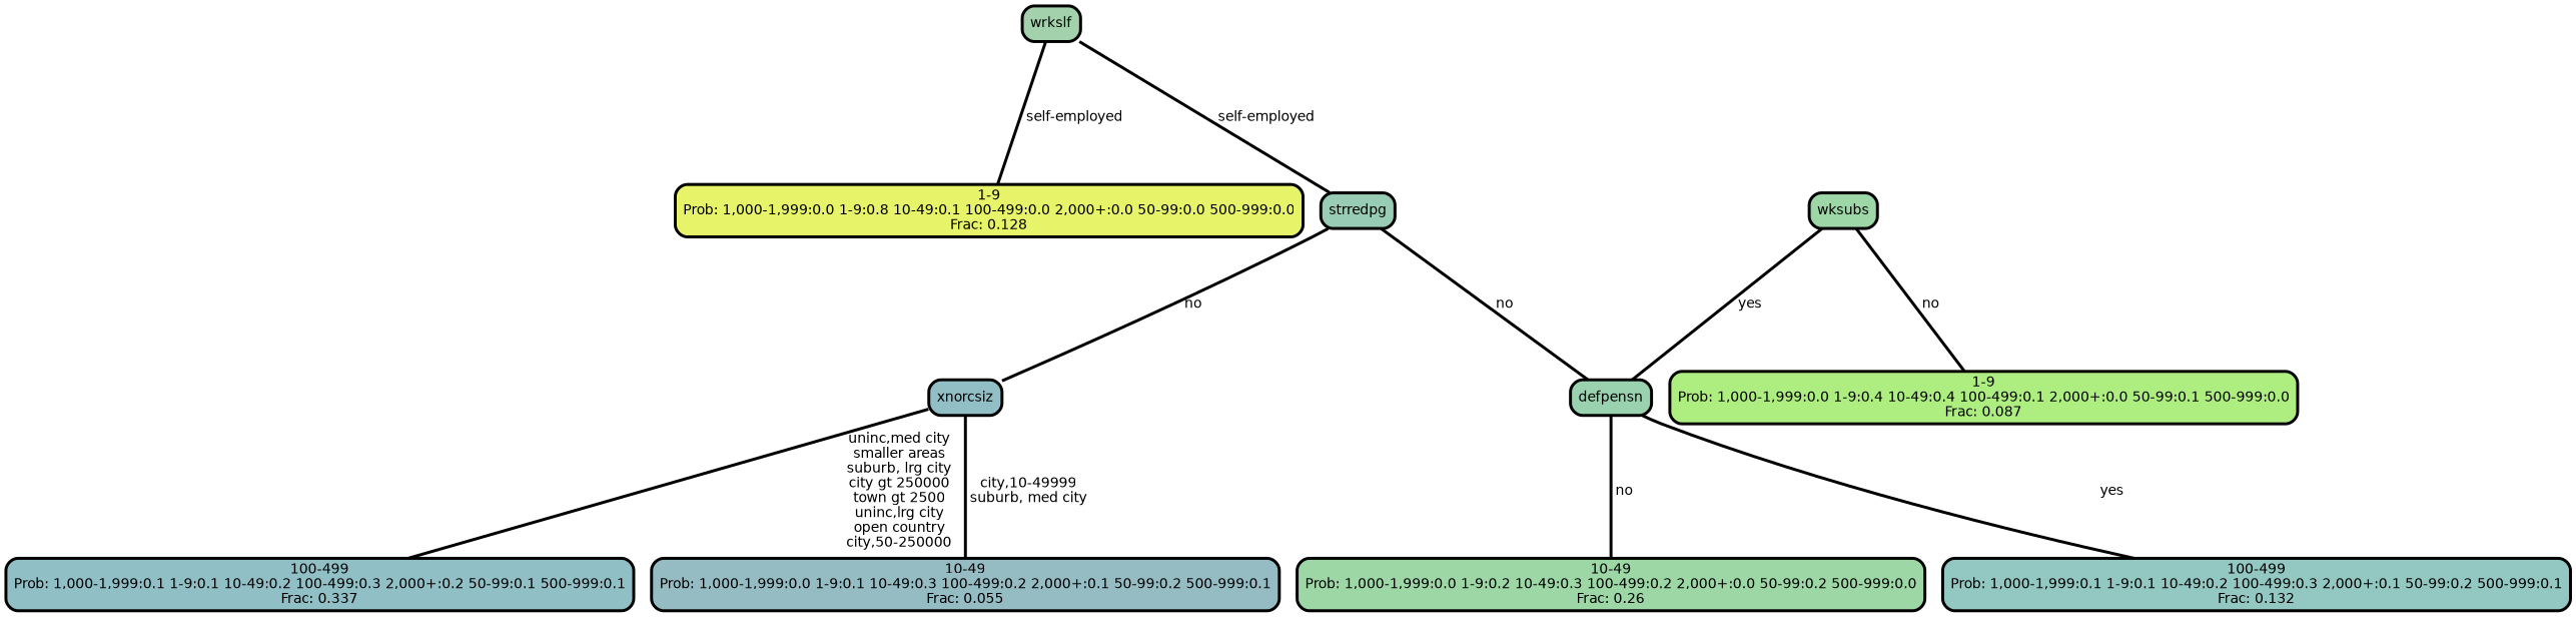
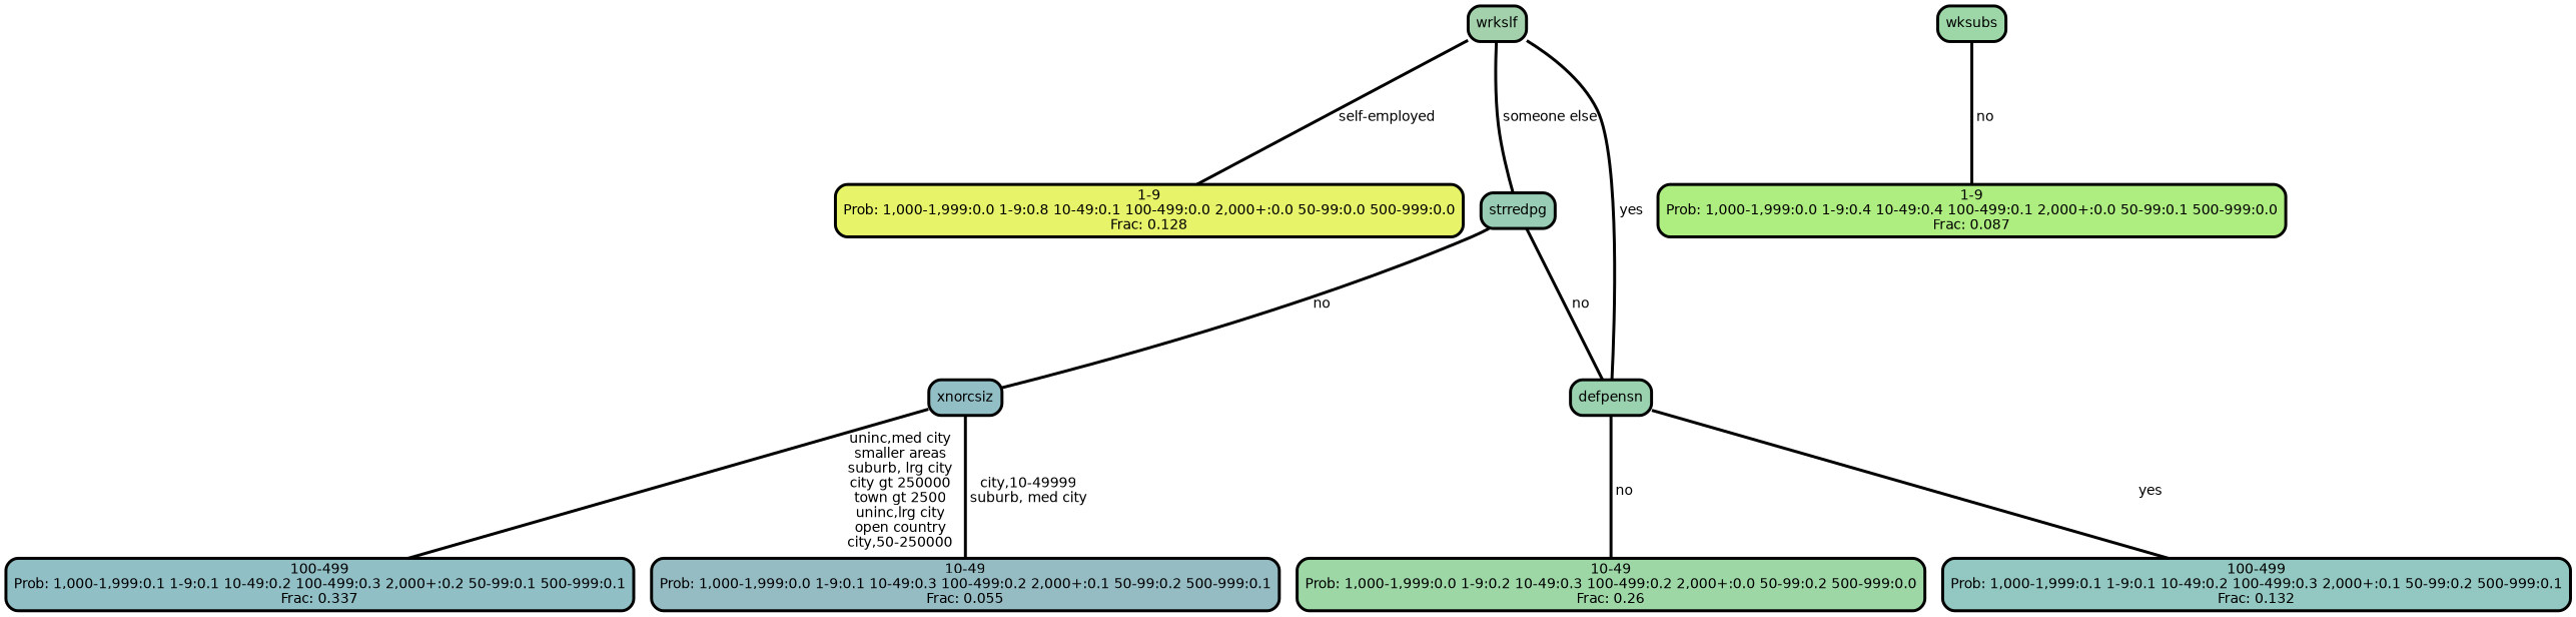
  graph {
    ranksep="0 equally"
    splines=straight
    node [color=black fontcolor=black fontname=helvetica penwidth=3 shape=box style="filled, rounded"]
    edge [color=black fontname=helvetica penwidth=3]
    n1 [fillcolor="#e7f369" label="1-9\nProb: 1,000-1,999:0.0 1-9:0.8 10-49:0.1 100-499:0.0 2,000+:0.0 50-99:0.0 500-999:0.0\nFrac: 0.128"]
    n2 [fillcolor="#a2d1ab" label=wrkslf]
    n3 [fillcolor="#98ccb4" label=strredpg]
    n4 [fillcolor="#9ad1af" label=defpensn]
    n5 [fillcolor="#92bfc5" label=xnorcsiz]
    n6 [fillcolor="#aeee81" label="1-9\nProb: 1,000-1,999:0.0 1-9:0.4 10-49:0.4 100-499:0.1 2,000+:0.0 50-99:0.1 500-999:0.0\nFrac: 0.087"]
    n7 [fillcolor="#9dd7a7" label=wksubs]
    n8 [fillcolor="#9dd7a6" label="10-49\nProb: 1,000-1,999:0.0 1-9:0.2 10-49:0.3 100-499:0.2 2,000+:0.0 50-99:0.2 500-999:0.0\nFrac: 0.26"]
    n9 [fillcolor="#93c7c1" label="100-499\nProb: 1,000-1,999:0.1 1-9:0.1 10-49:0.2 100-499:0.3 2,000+:0.1 50-99:0.2 500-999:0.1\nFrac: 0.132"]
    n10 [fillcolor="#91bfc6" label="100-499\nProb: 1,000-1,999:0.1 1-9:0.1 10-49:0.2 100-499:0.3 2,000+:0.2 50-99:0.1 500-999:0.1\nFrac: 0.337"]
    n11 [fillcolor="#95bbc3" label="10-49\nProb: 1,000-1,999:0.0 1-9:0.1 10-49:0.3 100-499:0.2 2,000+:0.1 50-99:0.2 500-999:0.1\nFrac: 0.055"]
    subgraph sub_1 {
      rank=same
    }
    n2 -- n1 [label=" self-employed"]
-   n2 -- n3 [label=" self-employed"]
+   n2 -- n3 [label=" someone else"]
    n3 -- n4 [label=" no"]
    n3 -- n5 [label=" no"]
    n4 -- n8 [label=" no"]
    n4 -- n9 [label=" yes"]
    n5 -- n10 [label=" uninc,med city\n smaller areas\n suburb, lrg city\n city gt 250000\n town gt 2500\n uninc,lrg city\n open country\n city,50-250000"]
    n5 -- n11 [label=" city,10-49999\n suburb, med city"]
-   n7 -- n4 [label=" yes"]
+   n2 -- n4 [label=" yes"]
    n7 -- n6 [label=" no"]
  }
